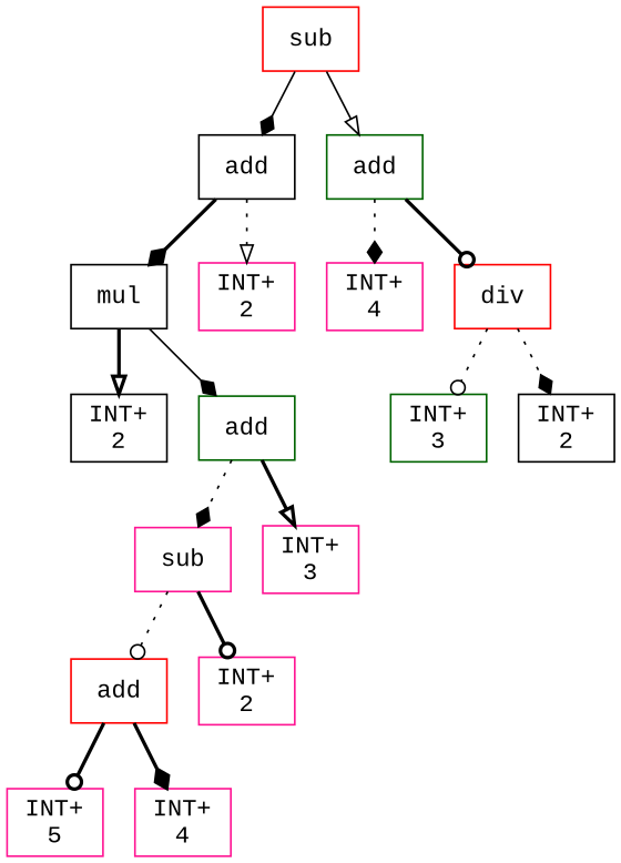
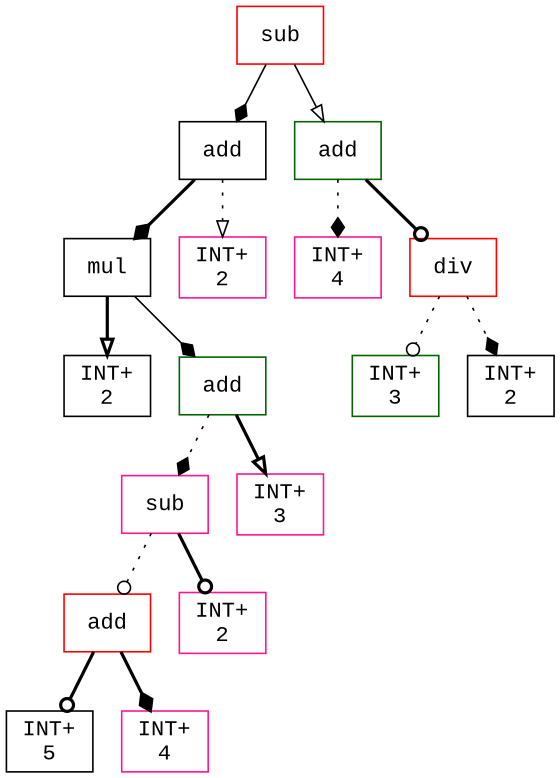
  digraph {
    fontname="Liberation Mono"
    node [shape=box color=deeppink fontname="Liberation Mono"]
    edge [style=bold arrowhead=diamond fontname="Liberation Mono"]
    n1 [label=sub color=red]
    n2 [label=add color=black]
    n3 [label=add color=darkgreen]
    n4 [label=mul color=black]
    n5 [label="INT+\n2"]
    n6 [label="INT+\n2" color=black]
    n7 [label=add color=darkgreen]
    n8 [label=sub]
    n9 [label="INT+\n3"]
    n10 [label=add color=red]
    n11 [label="INT+\n2"]
-   n12 [label="INT+\n5"]
+   n12 [label="INT+\n5" color=black]
    n13 [label="INT+\n4"]
    n14 [label="INT+\n4"]
    n15 [label=div color=red]
    n16 [label="INT+\n3" color=darkgreen]
    n17 [label="INT+\n2" color=black]
    n1 -> n2 [style=solid]
    n1 -> n3 [style=solid arrowhead=onormal]
    n2 -> n4
    n2 -> n5 [style=dotted arrowhead=onormal]
    n3 -> n14 [style=dotted]
    n3 -> n15 [arrowhead=odot]
    n4 -> n6 [arrowhead=onormal]
    n4 -> n7 [style=solid]
    n7 -> n8 [style=dotted]
    n7 -> n9 [arrowhead=onormal]
    n8 -> n10 [style=dotted arrowhead=odot]
    n8 -> n11 [arrowhead=odot]
    n10 -> n12 [arrowhead=odot]
    n10 -> n13
    n15 -> n16 [style=dotted arrowhead=odot]
    n15 -> n17 [style=dotted]
  }
